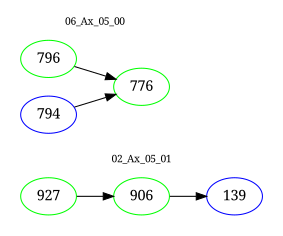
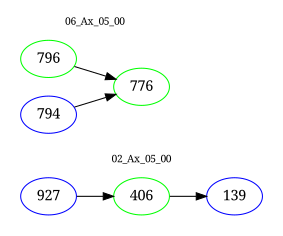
  digraph {
    fontname="Noto Serif"
    rankdir=LR
    node [color=green fontname="Noto Serif"]
    edge [color=black fontname="Noto Serif"]
-   n1 [label=927]
-   n2 [label=906]
+   n1 [color=blue label=927]
+   n2 [label=406]
    n3 [color=blue label=139]
    n4 [label=796]
    n5 [label=776]
    n6 [color=blue label=794]
    subgraph cluster_1 {
      color=white
      fontsize=10
-     label="02_Ax_05_01"
+     label="02_Ax_05_00"
      n1
      n2
      n3
    }
    subgraph cluster_2 {
      color=white
      fontsize=10
      label="06_Ax_05_00"
      n4
      n5
      n6
    }
    n1 -> n2
    n2 -> n3
    n4 -> n5
    n6 -> n5
  }
